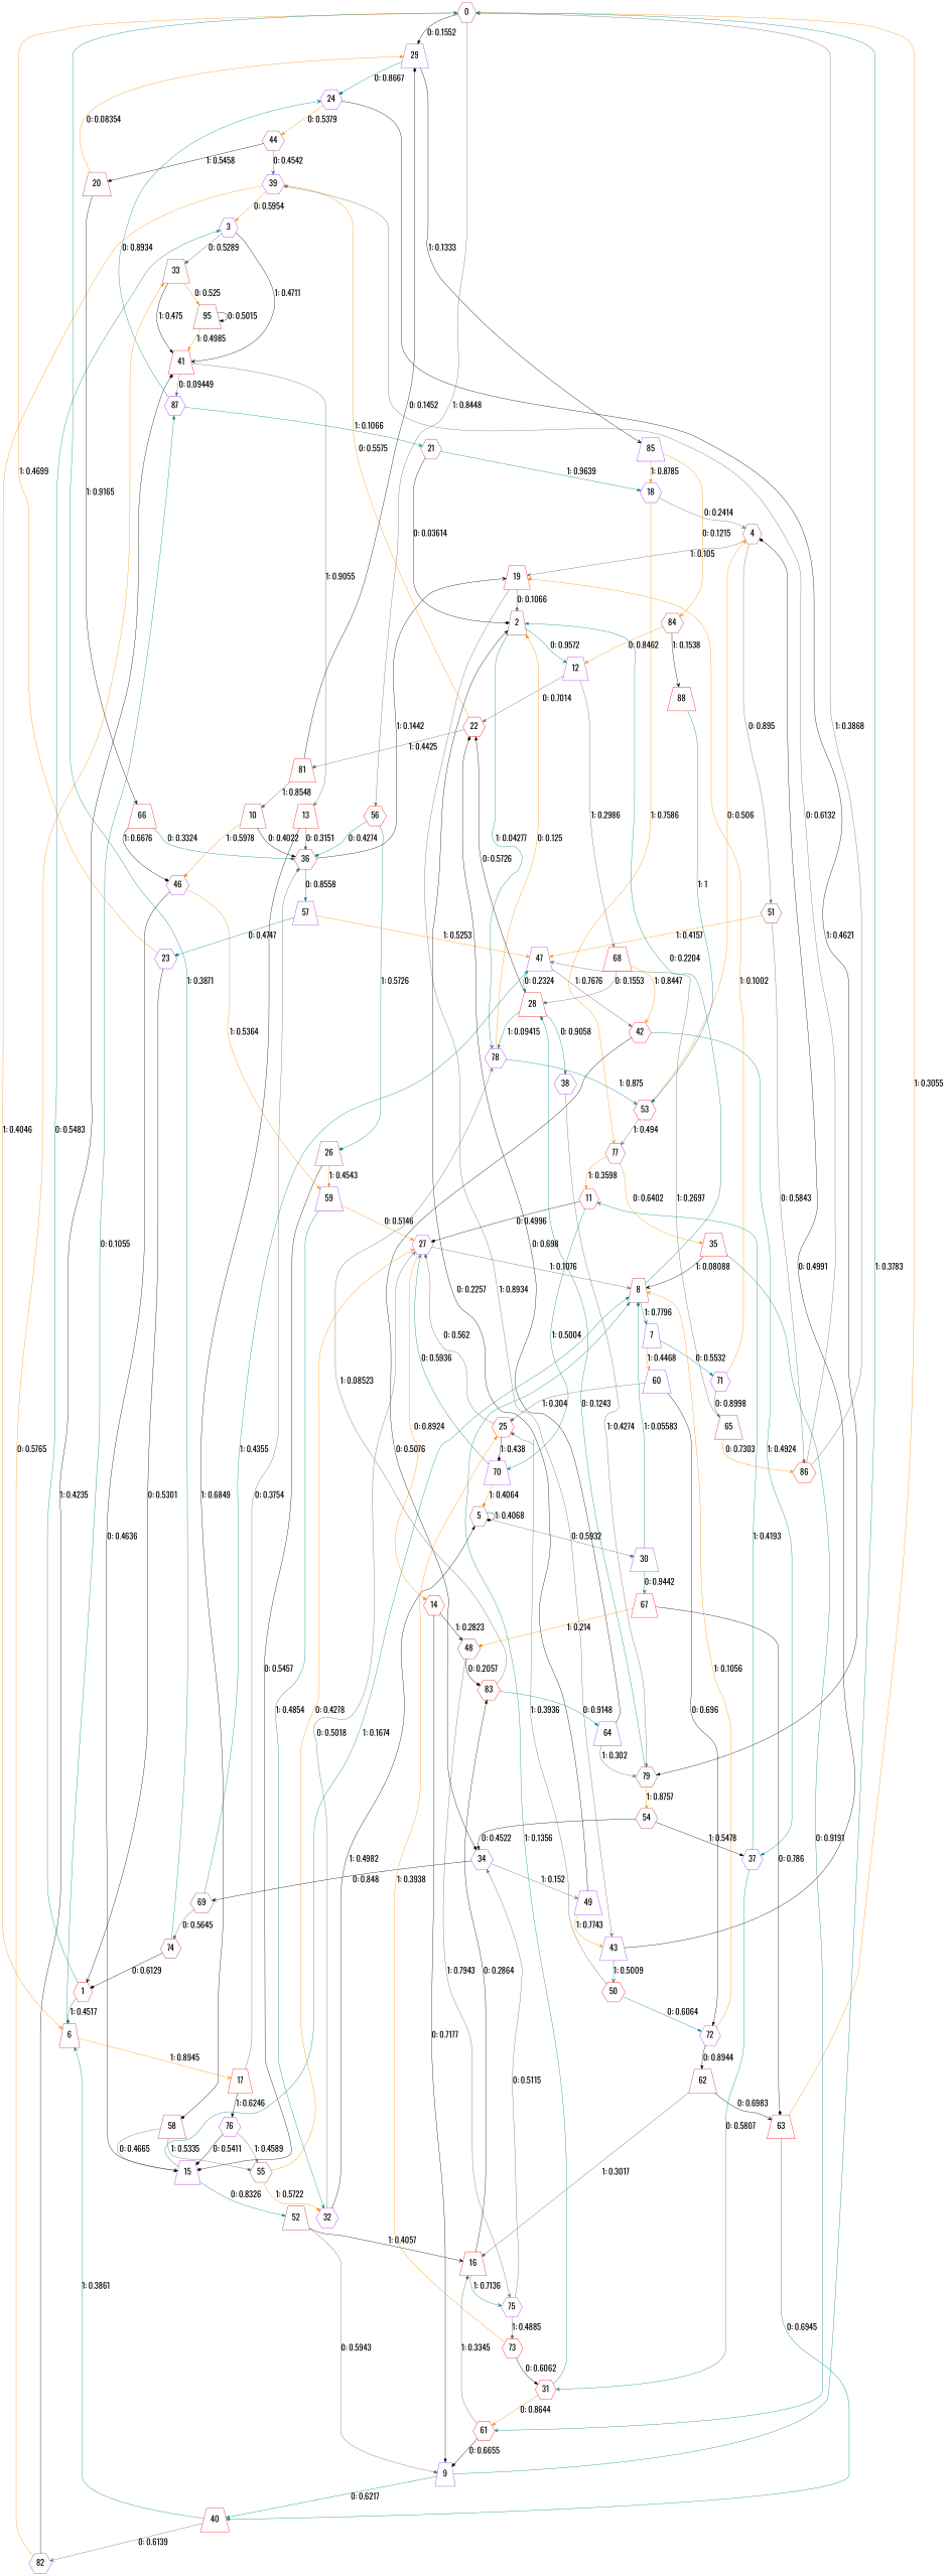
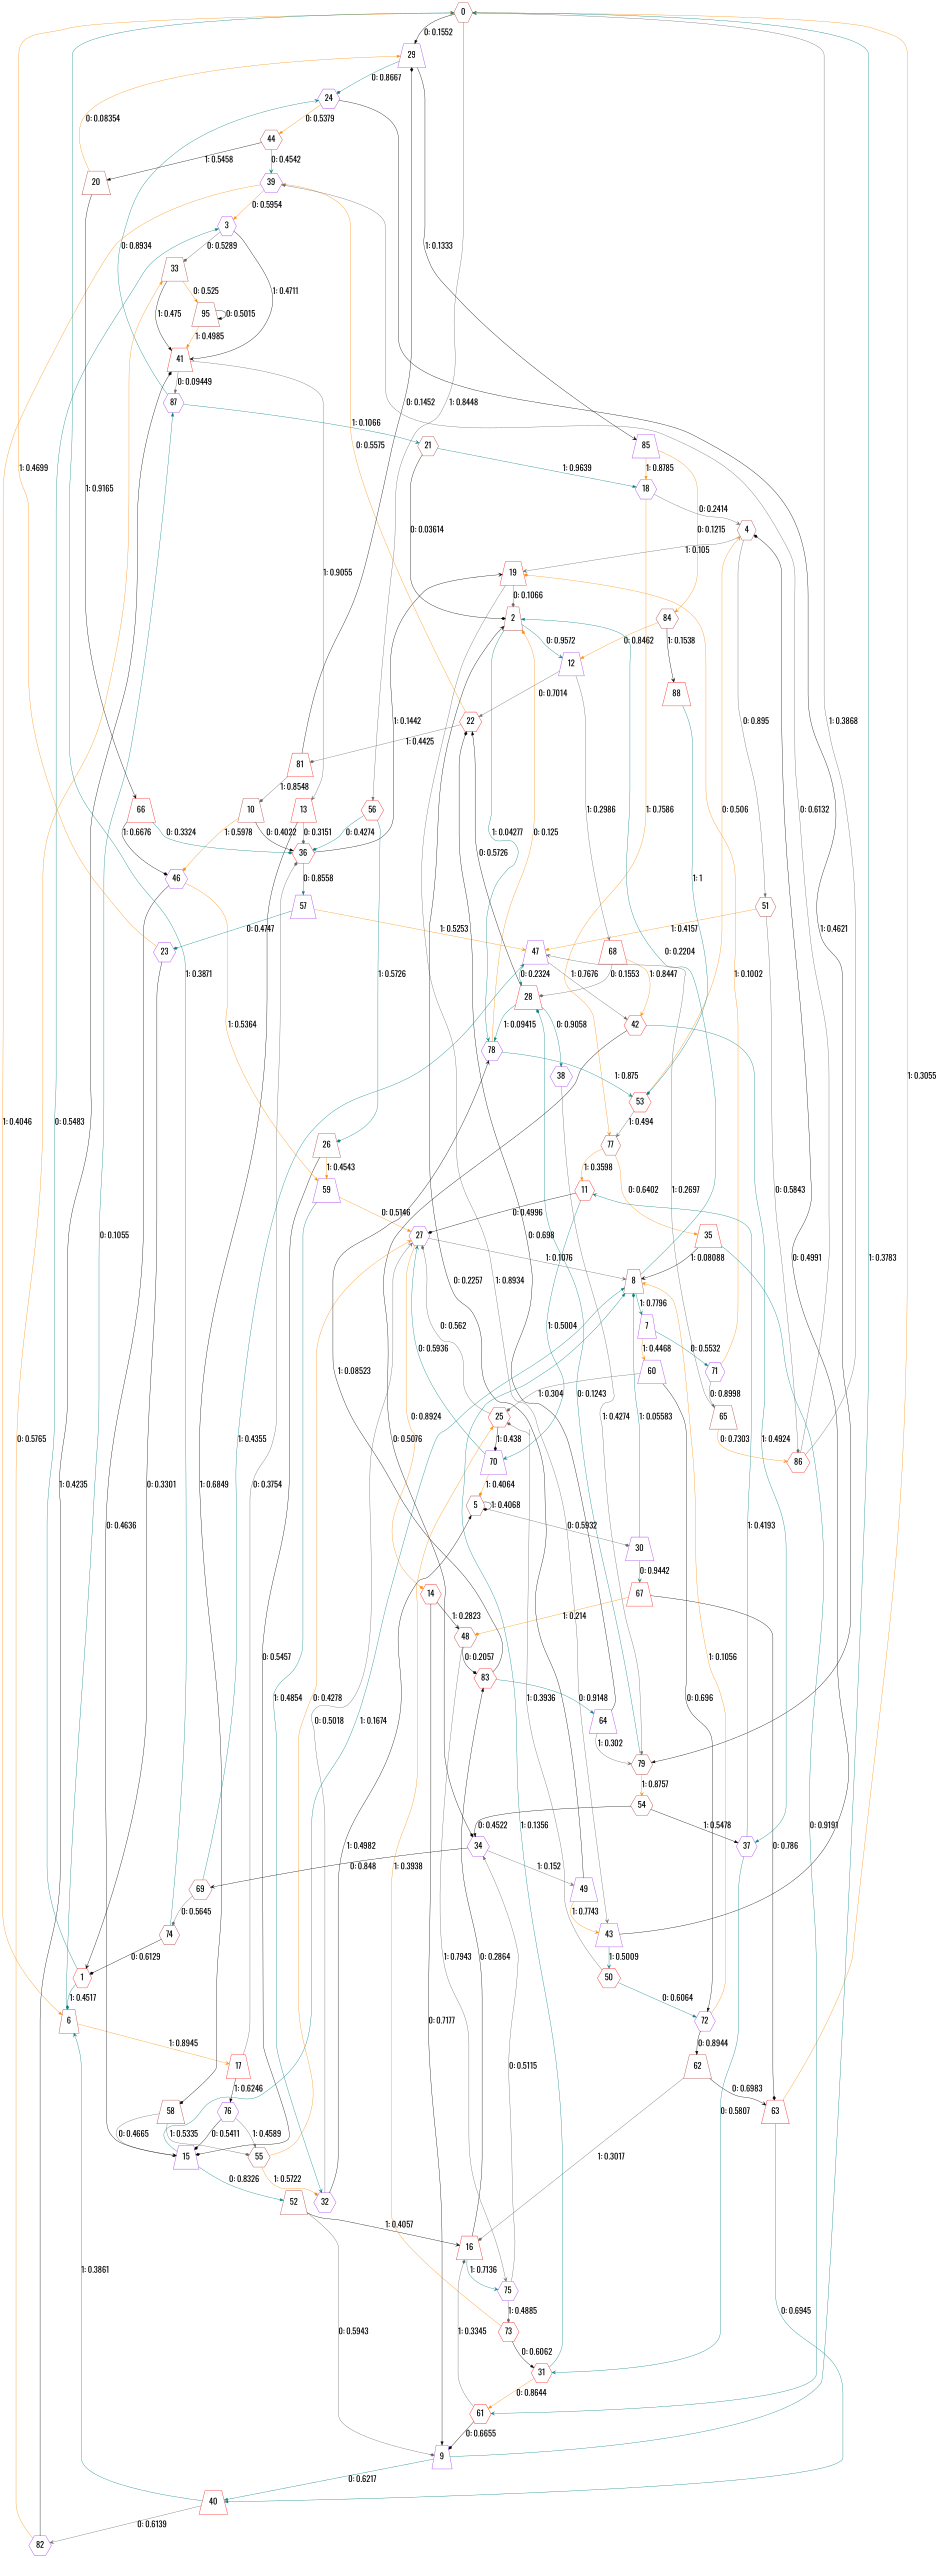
  digraph {
    fontname=Oswald
    node [color=purple fontname=Oswald fontsize=24 shape=hexagon]
    edge [arrowhead=normal color=black fontname=Oswald fontsize=24]
    0 [color=brown]
    29 [shape=trapezium]
    56 [color=red]
    24
    85 [shape=trapezium]
    36 [color=red]
    26 [color=brown shape=trapezium]
    44 [color=brown]
    79 [color=brown]
    18
    84 [color=brown]
    19 [color=red shape=trapezium]
    57 [shape=trapezium]
    15 [shape=trapezium]
    59 [shape=trapezium]
    1 [color=red]
    3
    6 [color=brown shape=trapezium]
    33 [color=brown shape=trapezium]
    41 [color=red shape=trapezium]
    87
    17 [color=red shape=trapezium]
    n23 [color=brown label=95 shape=trapezium]
    13 [color=red shape=trapezium]
    21 [color=brown]
    76
    2 [color=brown shape=trapezium]
    12 [shape=trapezium]
    78
    22 [color=red]
    68 [color=red shape=trapezium]
    53 [color=red]
    39
    81 [color=red shape=trapezium]
    28 [color=red shape=trapezium]
    42 [color=red]
    4 [color=brown]
    77 [color=brown]
    58 [color=brown shape=trapezium]
    51 [color=brown]
    47 [shape=trapezium]
    86 [color=red]
    43 [shape=trapezium]
    50 [color=red]
    5 [color=brown]
    30 [shape=trapezium]
    8 [color=brown shape=trapezium]
    67 [color=red shape=trapezium]
    7 [shape=trapezium]
    48 [color=brown]
    63 [color=red shape=trapezium]
    55 [color=brown]
    71
    60 [shape=trapezium]
    65 [color=brown shape=trapezium]
    25 [color=red]
    72
    27
    70 [shape=trapezium]
    62 [color=brown shape=trapezium]
    9 [shape=trapezium]
    40 [color=red shape=trapezium]
    82
    10 [color=brown shape=trapezium]
    46
    23
    52 [color=brown shape=trapezium]
    32
    11 [color=red]
    14 [color=red]
    38
    34
    37
    83 [color=red]
    75
    64 [shape=trapezium]
    73 [color=red]
    16 [color=red shape=trapezium]
    69 [color=brown]
    49 [shape=trapezium]
    31 [color=red]
    35 [color=red shape=trapezium]
    61 [color=red]
    20 [color=brown shape=trapezium]
    66 [color=red shape=trapezium]
    54 [color=brown]
    n87 [color=red label=88 shape=trapezium]
    74 [color=brown]
    0 -> 29 [label="0: 0.1552   "]
    0 -> 56 [color=gray40 label="1: 0.8448   "]
    29 -> 24 [arrowhead=diamond color=teal label="0: 0.8667   "]
    29 -> 85 [arrowhead=vee label="1: 0.1333   "]
    56 -> 36 [arrowhead=diamond color=teal label="0: 0.4274   "]
    56 -> 26 [arrowhead=diamond color=teal label="1: 0.5726   "]
    24 -> 44 [color=darkorange label="0: 0.5379   "]
    24 -> 79 [label="1: 0.4621   "]
    85 -> 18 [color=darkorange label="1: 0.8785   "]
    85 -> 84 [arrowhead=vee color=darkorange label="0: 0.1215   "]
    36 -> 19 [arrowhead=vee label="1: 0.1442   "]
    36 -> 57 [color=teal label="0: 0.8558   "]
    26 -> 15 [arrowhead=diamond label="0: 0.5457   "]
    26 -> 59 [color=darkorange label="1: 0.4543   "]
    44 -> 39 [arrowhead=vee color=teal label="0: 0.4542   "]
    44 -> 20 [label="1: 0.5458   "]
    79 -> 28 [arrowhead=diamond color=teal label="0: 0.1243   "]
    79 -> 54 [arrowhead=vee color=darkorange label="1: 0.8757   "]
    18 -> 4 [arrowhead=vee color=gray40 label="0: 0.2414   "]
    18 -> 77 [arrowhead=vee color=darkorange label="1: 0.7586   "]
    84 -> 12 [color=darkorange label="0: 0.8462   "]
    84 -> n87 [arrowhead=vee label="1: 0.1538   "]
    19 -> 2 [arrowhead=diamond color=gray40 label="0: 0.1066   "]
    19 -> 43 [arrowhead=vee color=gray40 label="1: 0.8934   "]
    57 -> 47 [arrowhead=vee color=darkorange label="1: 0.5253   "]
    57 -> 23 [arrowhead=diamond color=teal label="0: 0.4747   "]
    15 -> 8 [color=teal label="1: 0.1674   "]
    15 -> 52 [color=teal label="0: 0.8326   "]
    59 -> 27 [color=darkorange label="0: 0.5146   "]
    59 -> 32 [arrowhead=vee color=teal label="1: 0.4854   "]
    1 -> 3 [color=teal label="0: 0.5483   "]
    1 -> 6 [arrowhead=diamond color=teal label="1: 0.4517   "]
    3 -> 33 [arrowhead=diamond color=gray40 label="0: 0.5289   "]
    3 -> 41 [arrowhead=vee label="1: 0.4711   "]
    6 -> 87 [color=teal label="0: 0.1055   "]
    6 -> 17 [arrowhead=vee color=darkorange label="1: 0.8945   "]
    33 -> 41 [label="1: 0.475    "]
    33 -> n23 [color=darkorange label="0: 0.525    "]
    41 -> 87 [color=gray40 label="0: 0.09449  "]
    41 -> 13 [arrowhead=vee color=gray40 label="1: 0.9055   "]
    87 -> 24 [arrowhead=vee color=teal label="0: 0.8934   "]
    87 -> 21 [arrowhead=vee color=teal label="1: 0.1066   "]
    17 -> 36 [arrowhead=diamond color=gray40 label="0: 0.3754   "]
    17 -> 76 [label="1: 0.6246   "]
    n23 -> 41 [color=darkorange label="1: 0.4985   "]
    n23 -> n23 [label="0: 0.5015   "]
    13 -> 36 [arrowhead=diamond color=gray40 label="0: 0.3151   "]
    13 -> 58 [arrowhead=diamond label="1: 0.6849   "]
    21 -> 18 [color=teal label="1: 0.9639   "]
    21 -> 2 [arrowhead=diamond label="0: 0.03614  "]
    76 -> 15 [arrowhead=diamond label="0: 0.5411   "]
    76 -> 55 [color=gray40 label="1: 0.4589   "]
    2 -> 12 [arrowhead=vee color=teal label="0: 0.9572   "]
    2 -> 78 [arrowhead=vee color=teal label="1: 0.04277  "]
    12 -> 22 [color=gray40 label="0: 0.7014   "]
    12 -> 68 [arrowhead=vee color=gray40 label="1: 0.2986   "]
    78 -> 2 [arrowhead=diamond color=darkorange label="0: 0.125    "]
    78 -> 53 [arrowhead=vee color=teal label="1: 0.875    "]
    22 -> 39 [color=darkorange label="0: 0.5575   "]
    22 -> 81 [arrowhead=diamond color=gray40 label="1: 0.4425   "]
    68 -> 28 [arrowhead=diamond color=gray40 label="0: 0.1553   "]
    68 -> 42 [arrowhead=vee color=darkorange label="1: 0.8447   "]
    53 -> 4 [arrowhead=vee color=darkorange label="0: 0.506    "]
    53 -> 77 [arrowhead=vee color=gray40 label="1: 0.494    "]
    39 -> 3 [color=darkorange label="0: 0.5954   "]
    39 -> 6 [color=darkorange label="1: 0.4046   "]
    81 -> 29 [arrowhead=diamond label="0: 0.1452   "]
    81 -> 10 [arrowhead=diamond color=gray40 label="1: 0.8548   "]
    28 -> 78 [color=teal label="1: 0.09415  "]
    28 -> 22 [label="0: 0.5726   "]
    28 -> 38 [color=teal label="0: 0.9058   "]
    42 -> 34 [arrowhead=diamond label="0: 0.5076   "]
    42 -> 37 [color=teal label="1: 0.4924   "]
    4 -> 19 [arrowhead=vee color=gray40 label="1: 0.105    "]
    4 -> 51 [color=gray40 label="0: 0.895    "]
    77 -> 11 [color=darkorange label="1: 0.3598   "]
    77 -> 35 [color=darkorange label="0: 0.6402   "]
    58 -> 15 [arrowhead=diamond color=gray40 label="0: 0.4665   "]
    58 -> 55 [arrowhead=diamond color=gray40 label="1: 0.5335   "]
    51 -> 47 [color=darkorange label="1: 0.4157   "]
    51 -> 86 [arrowhead=diamond color=gray40 label="0: 0.5843   "]
    47 -> 28 [color=teal label="0: 0.2324   "]
    47 -> 42 [color=gray40 label="1: 0.7676   "]
    86 -> 0 [arrowhead=vee color=gray40 label="1: 0.3868   "]
    86 -> 39 [color=gray40 label="0: 0.6132   "]
    43 -> 4 [arrowhead=diamond label="0: 0.4991   "]
    43 -> 50 [arrowhead=vee color=teal label="1: 0.5009   "]
    50 -> 25 [arrowhead=diamond color=gray40 label="1: 0.3936   "]
    50 -> 72 [color=teal label="0: 0.6064   "]
    5 -> 5 [arrowhead=diamond label="1: 0.4068   "]
    5 -> 30 [arrowhead=diamond color=gray40 label="0: 0.5932   "]
    30 -> 8 [arrowhead=diamond color=teal label="1: 0.05583  "]
    30 -> 67 [arrowhead=vee color=teal label="0: 0.9442   "]
    8 -> 2 [color=teal label="0: 0.2204   "]
    8 -> 7 [arrowhead=vee color=teal label="1: 0.7796   "]
    67 -> 48 [arrowhead=diamond color=darkorange label="1: 0.214    "]
    67 -> 63 [arrowhead=diamond label="0: 0.786    "]
    7 -> 71 [color=teal label="0: 0.5532   "]
    7 -> 60 [arrowhead=vee color=darkorange label="1: 0.4468   "]
    48 -> 83 [arrowhead=diamond label="0: 0.2057   "]
    48 -> 75 [arrowhead=vee color=gray40 label="1: 0.7943   "]
    63 -> 0 [color=darkorange label="1: 0.3055   "]
    63 -> 40 [color=teal label="0: 0.6945   "]
    55 -> 27 [arrowhead=vee color=darkorange label="0: 0.4278   "]
    55 -> 32 [arrowhead=diamond color=darkorange label="1: 0.5722   "]
    71 -> 19 [arrowhead=diamond color=darkorange label="1: 0.1002   "]
    71 -> 65 [color=gray40 label="0: 0.8998   "]
    60 -> 25 [arrowhead=diamond color=gray40 label="1: 0.304    "]
    60 -> 72 [label="0: 0.696    "]
    65 -> 47 [arrowhead=vee color=gray40 label="1: 0.2697   "]
    65 -> 86 [arrowhead=vee color=darkorange label="0: 0.7303   "]
    25 -> 27 [arrowhead=diamond color=gray40 label="0: 0.562    "]
    25 -> 70 [arrowhead=diamond label="1: 0.438    "]
    72 -> 8 [arrowhead=vee color=darkorange label="1: 0.1056   "]
    72 -> 62 [label="0: 0.8944   "]
    27 -> 8 [arrowhead=vee color=gray40 label="1: 0.1076   "]
    27 -> 14 [arrowhead=diamond color=darkorange label="0: 0.8924   "]
    70 -> 5 [arrowhead=diamond color=darkorange label="1: 0.4064   "]
    70 -> 27 [arrowhead=vee color=teal label="0: 0.5936   "]
    62 -> 63 [arrowhead=vee label="0: 0.6983   "]
    62 -> 16 [arrowhead=diamond color=gray40 label="1: 0.3017   "]
    9 -> 0 [arrowhead=vee color=teal label="1: 0.3783   "]
    9 -> 40 [color=teal label="0: 0.6217   "]
    40 -> 6 [arrowhead=vee color=teal label="1: 0.3861   "]
    40 -> 82 [arrowhead=vee color=gray40 label="0: 0.6139   "]
    82 -> 33 [color=darkorange label="0: 0.5765   "]
    82 -> 41 [arrowhead=diamond label="1: 0.4235   "]
    10 -> 36 [label="0: 0.4022   "]
    10 -> 46 [arrowhead=diamond color=darkorange label="1: 0.5978   "]
    46 -> 15 [arrowhead=vee label="0: 0.4636   "]
    46 -> 59 [color=darkorange label="1: 0.5364   "]
    23 -> 0 [arrowhead=diamond color=darkorange label="1: 0.4699   "]
-   23 -> 1 [arrowhead=vee label="0: 0.5301   "]
+   23 -> 1 [arrowhead=vee label="0: 0.3301   "]
    52 -> 9 [arrowhead=diamond color=gray40 label="0: 0.5943   "]
    52 -> 16 [arrowhead=vee label="1: 0.4057   "]
    32 -> 5 [label="1: 0.4982   "]
    32 -> 27 [arrowhead=vee color=gray40 label="0: 0.5018   "]
    11 -> 27 [arrowhead=diamond label="0: 0.4996   "]
    11 -> 70 [arrowhead=vee color=teal label="1: 0.5004   "]
    14 -> 48 [arrowhead=vee label="1: 0.2823   "]
    14 -> 9 [label="0: 0.7177   "]
    38 -> 79 [color=gray40 label="1: 0.4274   "]
    34 -> 69 [arrowhead=vee label="0: 0.848    "]
    34 -> 49 [arrowhead=vee color=gray40 label="1: 0.152    "]
    37 -> 11 [arrowhead=vee color=teal label="1: 0.4193   "]
    37 -> 31 [arrowhead=vee color=teal label="0: 0.5807   "]
-   83 -> 78 [arrowhead=vee color=gray40 label="1: 0.08523  "]
+   83 -> 78 [arrowhead=vee label="1: 0.08523  "]
    83 -> 64 [color=teal label="0: 0.9148   "]
    75 -> 34 [color=gray40 label="0: 0.5115   "]
    75 -> 73 [arrowhead=diamond color=gray40 label="1: 0.4885   "]
    64 -> 79 [arrowhead=vee color=gray40 label="1: 0.302    "]
    64 -> 22 [arrowhead=diamond label="0: 0.698    "]
    73 -> 25 [color=darkorange label="1: 0.3938   "]
    73 -> 31 [label="0: 0.6062   "]
    16 -> 83 [label="0: 0.2864   "]
    16 -> 75 [arrowhead=vee color=teal label="1: 0.7136   "]
    69 -> 47 [arrowhead=vee color=teal label="1: 0.4355   "]
    69 -> 74 [arrowhead=diamond color=gray40 label="0: 0.5645   "]
    49 -> 2 [arrowhead=vee label="0: 0.2257   "]
    49 -> 43 [arrowhead=vee color=darkorange label="1: 0.7743   "]
    31 -> 8 [color=teal label="1: 0.1356   "]
    31 -> 61 [color=darkorange label="0: 0.8644   "]
    35 -> 8 [arrowhead=vee label="1: 0.08088  "]
    35 -> 61 [arrowhead=vee color=teal label="0: 0.9191   "]
    61 -> 9 [arrowhead=diamond label="0: 0.6655   "]
    61 -> 16 [arrowhead=diamond color=gray40 label="1: 0.3345   "]
    20 -> 29 [color=darkorange label="0: 0.08354  "]
    20 -> 66 [arrowhead=vee label="1: 0.9165   "]
    66 -> 36 [arrowhead=diamond color=teal label="0: 0.3324   "]
    66 -> 46 [arrowhead=diamond label="1: 0.6676   "]
    54 -> 34 [label="0: 0.4522   "]
    54 -> 37 [label="1: 0.5478   "]
    n87 -> 53 [arrowhead=diamond color=teal label="1: 1        "]
    74 -> 0 [arrowhead=vee color=teal label="1: 0.3871   "]
    74 -> 1 [arrowhead=diamond label="0: 0.6129   "]
  }
